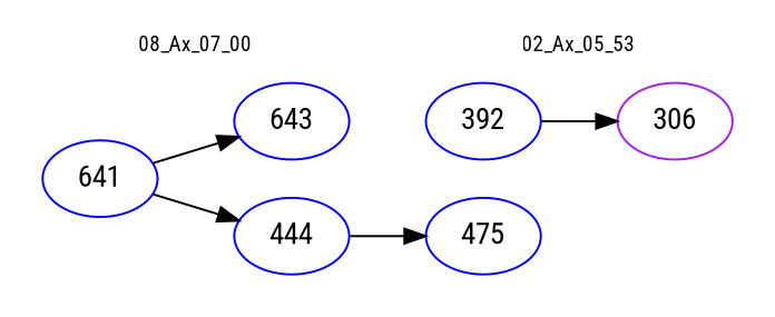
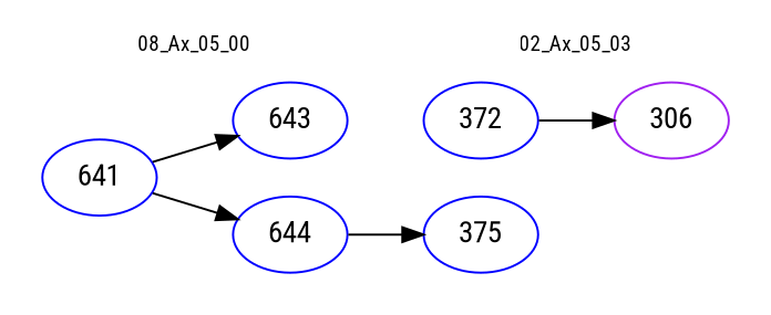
  digraph {
    fontname="Roboto Condensed"
    rankdir=LR
    node [color=blue fontname="Roboto Condensed"]
    edge [color=black fontname="Roboto Condensed"]
-   n1 [label=392]
+   n1 [label=372]
    n2 [color=purple label=306]
-   n3 [label=475]
+   n3 [label=375]
    n4 [label=641]
-   n5 [label=444]
+   n5 [label=644]
    n6 [label=643]
    subgraph cluster_1 {
      color=white
      fontsize=10
-     label="02_Ax_05_53"
+     label="02_Ax_05_03"
      n1
      n2
      n3
    }
    subgraph cluster_2 {
      color=white
      fontsize=10
-     label="08_Ax_07_00"
+     label="08_Ax_05_00"
      n4
      n5
      n6
    }
    n1 -> n2
    n4 -> n5
    n4 -> n6
    n5 -> n3
  }
